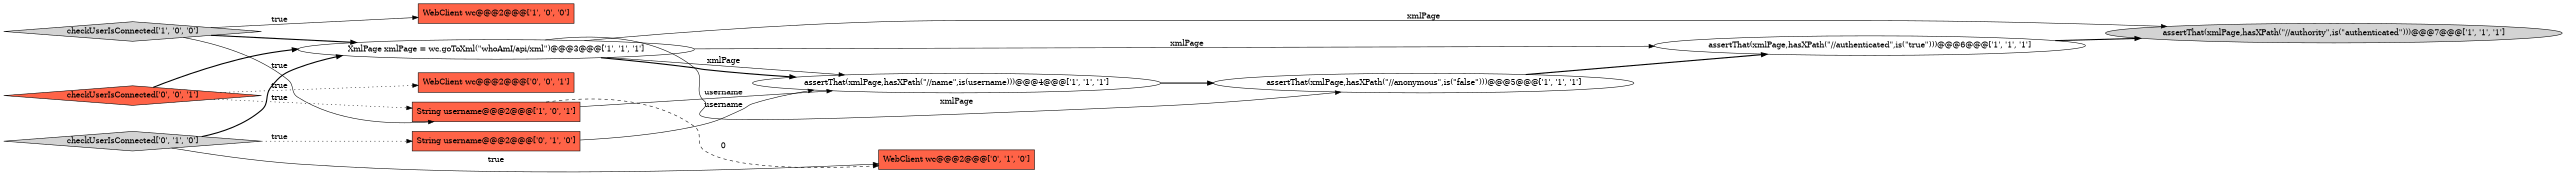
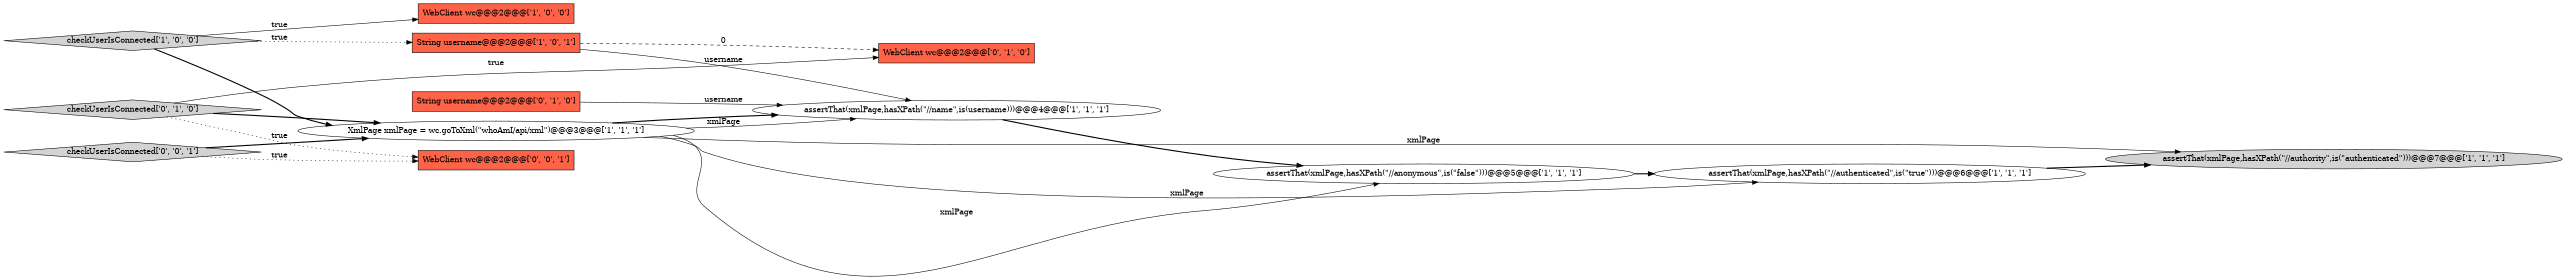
  digraph {
    rankdir=LR
    node [fillcolor=tomato shape=box style=filled]
    edge [style=solid]
    n1 [label="WebClient wc@@@2@@@['0', '1', '0']"]
    n2 [label="WebClient wc@@@2@@@['0', '0', '1']"]
    n3 [fillcolor=lightgray label="checkUserIsConnected['1', '0', '0']" shape=diamond]
    n4 [label="WebClient wc@@@2@@@['1', '0', '0']"]
    n5 [fillcolor=white label="XmlPage xmlPage = wc.goToXml(\"whoAmI/api/xml\")@@@3@@@['1', '1', '1']" shape=ellipse]
    n6 [label="String username@@@2@@@['1', '0', '1']"]
    n7 [fillcolor=white label="assertThat(xmlPage,hasXPath(\"//authenticated\",is(\"true\")))@@@6@@@['1', '1', '1']" shape=ellipse]
    n8 [fillcolor=lightgray label="assertThat(xmlPage,hasXPath(\"//authority\",is(\"authenticated\")))@@@7@@@['1', '1', '1']" shape=ellipse]
    n9 [fillcolor=white label="assertThat(xmlPage,hasXPath(\"//name\",is(username)))@@@4@@@['1', '1', '1']" shape=ellipse]
    n10 [fillcolor=white label="assertThat(xmlPage,hasXPath(\"//anonymous\",is(\"false\")))@@@5@@@['1', '1', '1']" shape=ellipse]
-   n11 [label="checkUserIsConnected['0', '0', '1']" shape=diamond]
+   n11 [fillcolor=lightgray label="checkUserIsConnected['0', '0', '1']" shape=diamond]
    n12 [label="String username@@@2@@@['0', '1', '0']"]
    n13 [fillcolor=lightgray label="checkUserIsConnected['0', '1', '0']" shape=diamond]
    n3 -> n4 [label=true]
    n3 -> n5 [style=bold]
-   n3 -> n6 [label=true]
+   n3 -> n6 [label=true style=dotted]
    n5 -> n7 [label=xmlPage]
    n5 -> n8 [label=xmlPage]
    n5 -> n9 [label=xmlPage]
    n5 -> n9 [style=bold]
    n5 -> n10 [label=xmlPage]
    n6 -> n1 [label=0 style=dashed]
    n6 -> n9 [label=username]
    n7 -> n8 [style=bold]
    n9 -> n10 [style=bold]
    n10 -> n7 [style=bold]
    n11 -> n2 [label=true style=dotted]
    n11 -> n5 [style=bold]
-   n11 -> n6 [label=true style=dotted]
    n12 -> n9 [label=username]
    n13 -> n1 [label=true]
    n13 -> n5 [style=bold]
-   n13 -> n12 [label=true style=dotted]
+   n13 -> n2 [label=true style=dotted]
  }
